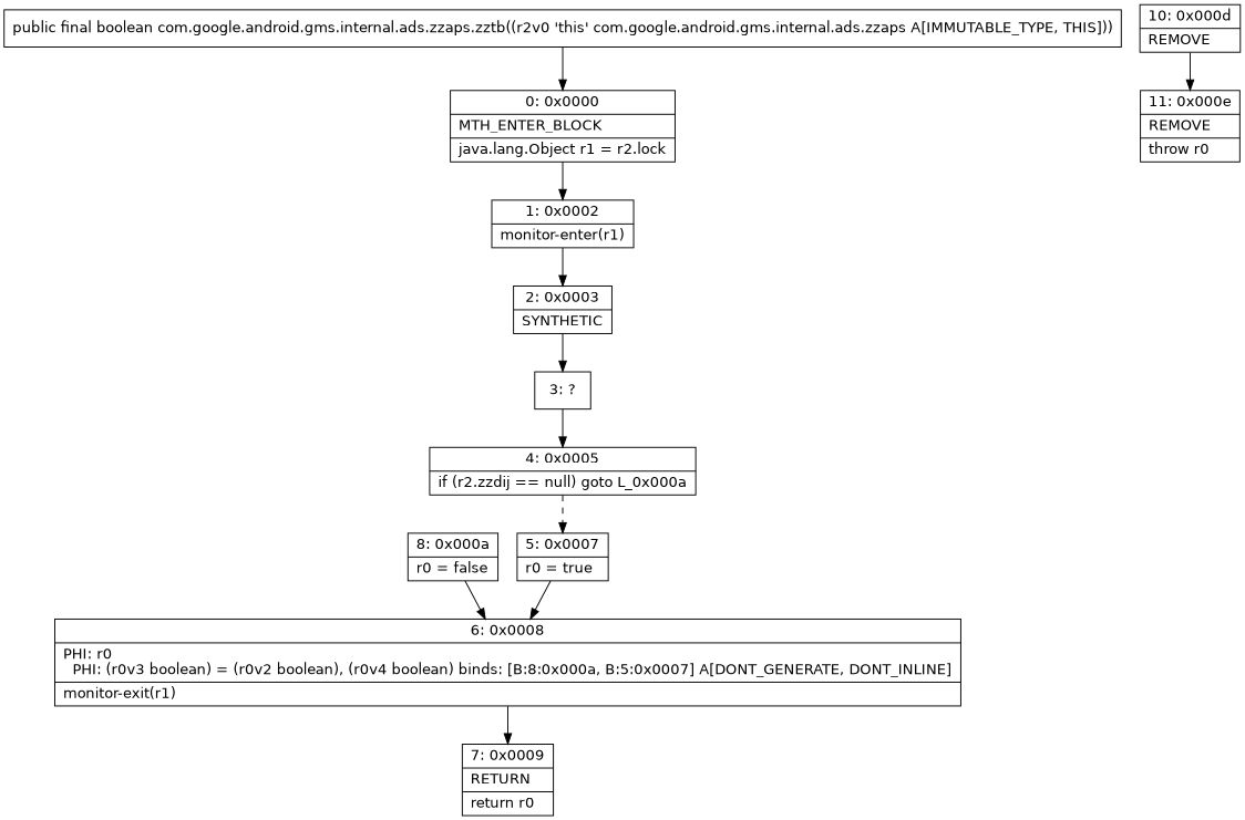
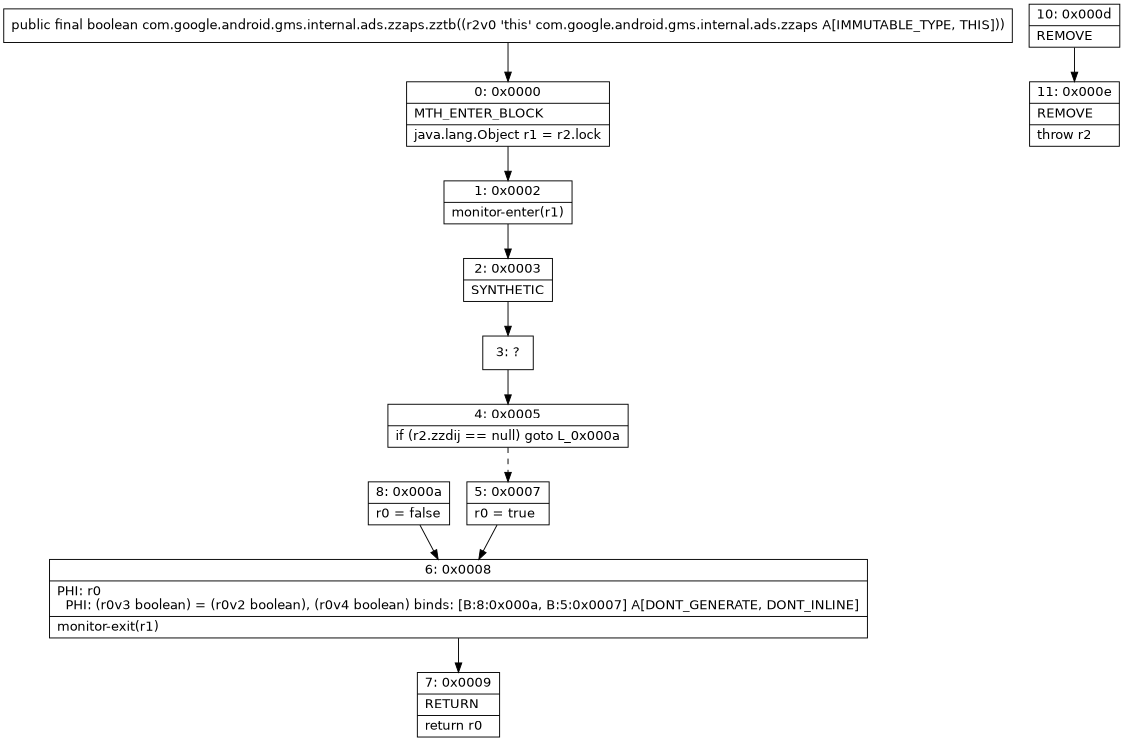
  digraph {
    fontname="DejaVu Sans"
    node [fontname="DejaVu Sans" shape=record]
    edge [fontname="DejaVu Sans"]
    n1 [label="{0\:\ 0x0000|MTH_ENTER_BLOCK\l|java.lang.Object r1 = r2.lock\l}"]
    n2 [label="{1\:\ 0x0002|monitor\-enter(r1)\l}"]
    n3 [label="{2\:\ 0x0003|SYNTHETIC\l}"]
    n4 [label="{3\:\ ?}"]
    n5 [label="{4\:\ 0x0005|if (r2.zzdij == null) goto L_0x000a\l}"]
    n6 [label="{5\:\ 0x0007|r0 = true\l}"]
    n7 [label="{6\:\ 0x0008|PHI: r0 \l  PHI: (r0v3 boolean) = (r0v2 boolean), (r0v4 boolean) binds: [B:8:0x000a, B:5:0x0007] A[DONT_GENERATE, DONT_INLINE]\l|monitor\-exit(r1)\l}"]
    n8 [label="{8\:\ 0x000a|r0 = false\l}"]
    n9 [label="{7\:\ 0x0009|RETURN\l|return r0\l}"]
    n10 [label="{10\:\ 0x000d|REMOVE\l}"]
-   n11 [label="{11\:\ 0x000e|REMOVE\l|throw r0\l}"]
+   n11 [label="{11\:\ 0x000e|REMOVE\l|throw r2\l}"]
    n12 [label="{public final boolean com.google.android.gms.internal.ads.zzaps.zztb((r2v0 'this' com.google.android.gms.internal.ads.zzaps A[IMMUTABLE_TYPE, THIS])) }"]
    n1 -> n2
    n2 -> n3
    n3 -> n4
    n4 -> n5
    n5 -> n6 [style=dashed]
    n6 -> n7
    n7 -> n9
    n8 -> n7
    n10 -> n11
    n12 -> n1
  }
